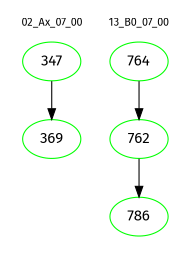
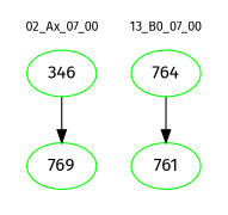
  digraph {
    fontname="Fira Sans"
    node [color=green fontname="Fira Sans"]
    edge [color=black fontname="Fira Sans"]
-   n1 [label=347]
-   n2 [label=369]
+   n1 [label=346]
+   n2 [label=769]
    n3 [label=764]
-   n4 [label=762]
-   n5 [label=786]
+   n4 [label=761]
    subgraph cluster_1 {
      color=white
      fontsize=10
      label="02_Ax_07_00"
      n1
      n2
    }
    subgraph cluster_2 {
      color=white
      fontsize=10
      label="13_B0_07_00"
      n3
      n4
-     n5
    }
    n1 -> n2
    n3 -> n4
-   n4 -> n5
  }
